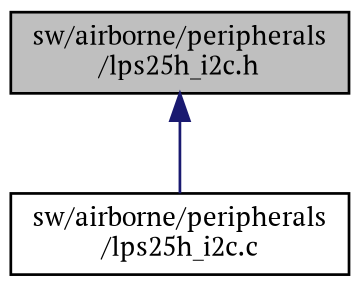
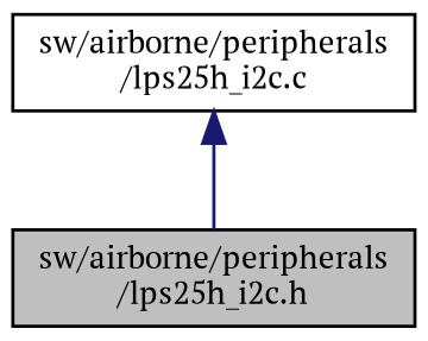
  digraph {
    fontname="PT Serif"
    node [color=black fontname="PT Serif" fontsize=10 shape=record style=filled]
    n1 [fillcolor=grey75 fontcolor=black height=0.2 label="sw/airborne/peripherals\l/lps25h_i2c.h" width=0.4]
    n2 [fillcolor=white height=0.2 label="sw/airborne/peripherals\l/lps25h_i2c.c" width=0.4]
-   n1 -> n2 [color=midnightblue dir=back fontname="PT Serif" fontsize=10 labelfontname=FreeSans labelfontsize=10 style=solid]
+   n2 -> n1 [color=midnightblue dir=back fontname="PT Serif" fontsize=10 labelfontname=FreeSans labelfontsize=10 style=solid]
  }
